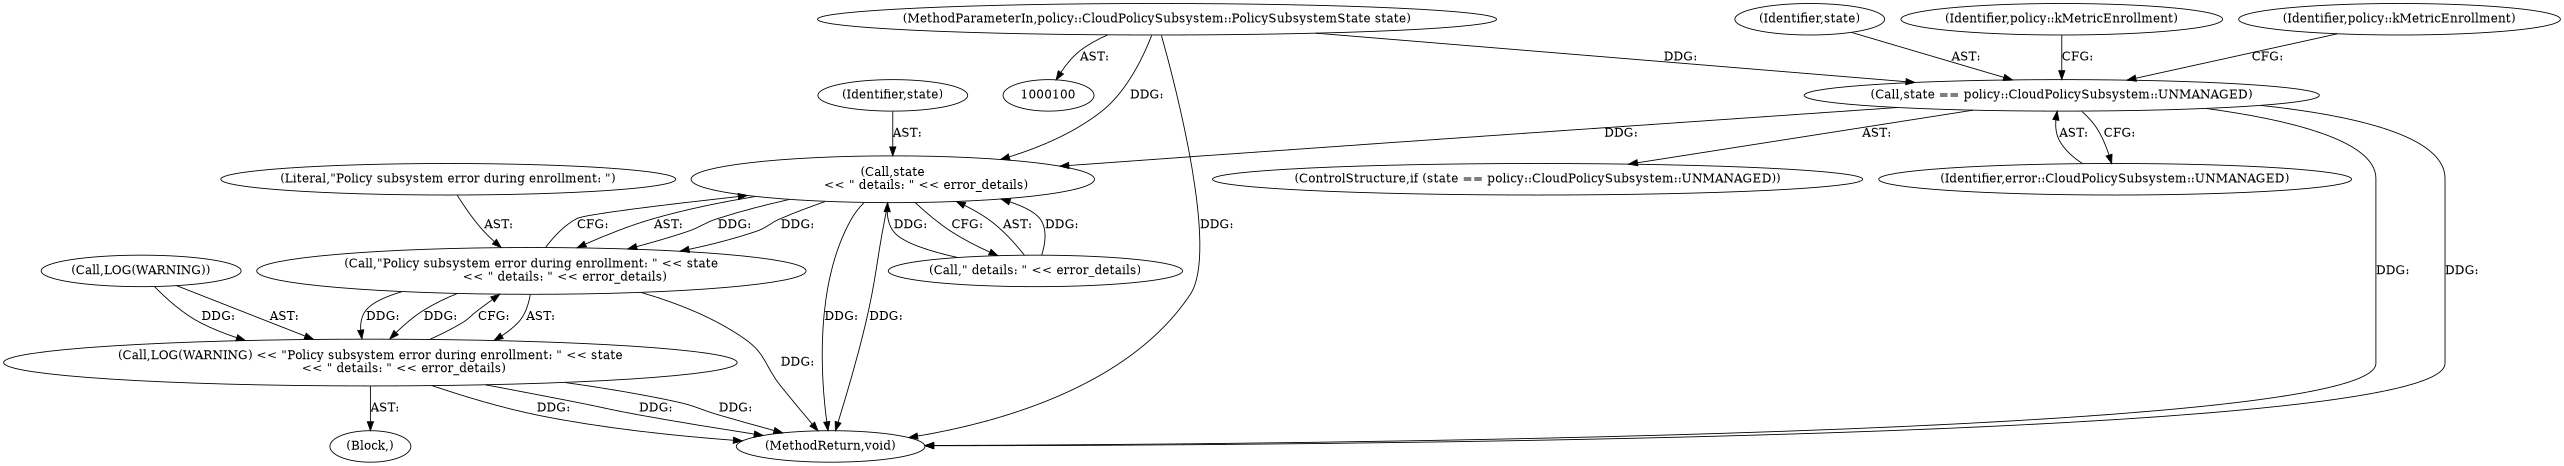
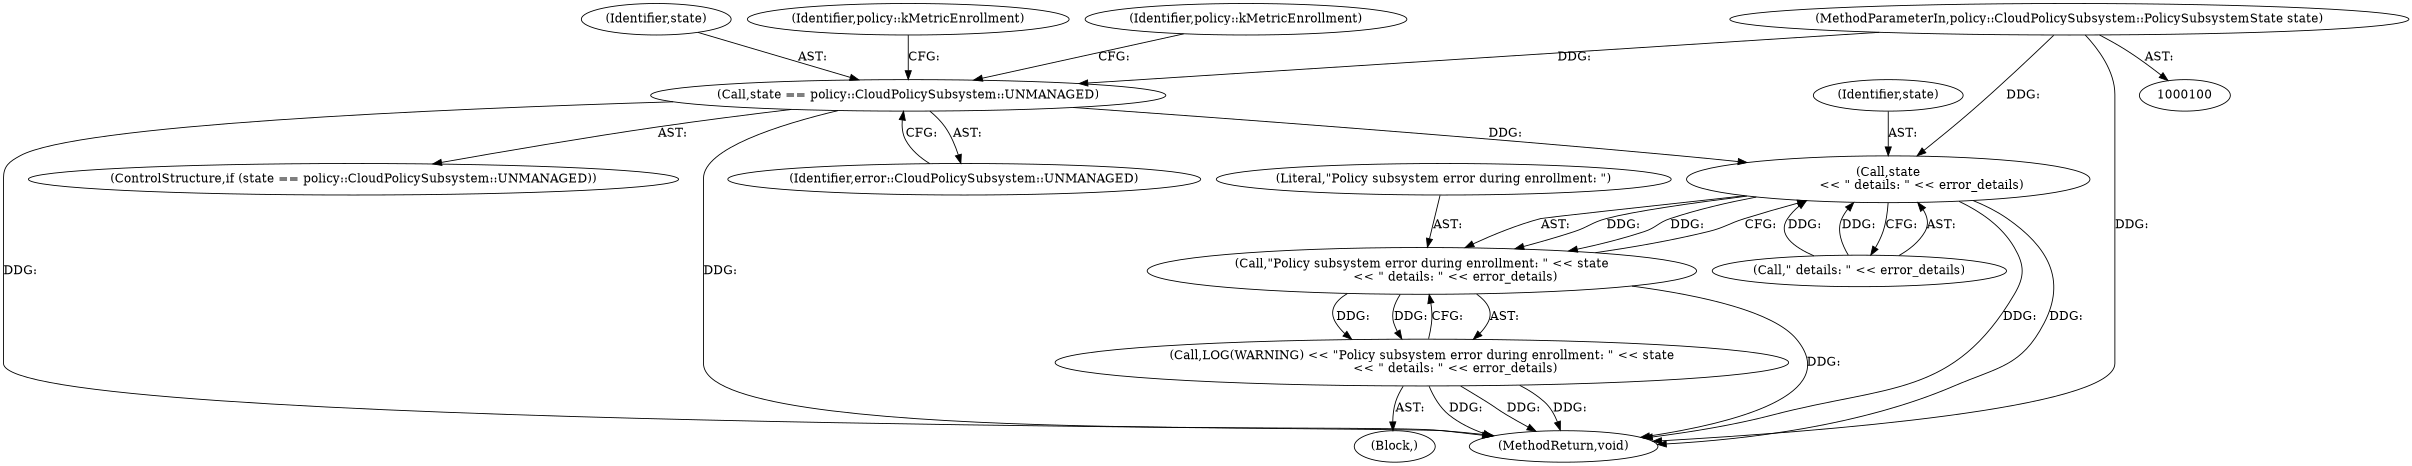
  digraph {
    n1 [label="(Call,state == policy::CloudPolicySubsystem::UNMANAGED)"]
    n2 [label="(Call,state\n                 << \" details: \" << error_details)"]
    n3 [label="(ControlStructure,if (state == policy::CloudPolicySubsystem::UNMANAGED))"]
    n4 [label="(Identifier,error::CloudPolicySubsystem::UNMANAGED)"]
    n5 [label="(MethodReturn,void)"]
    n6 [label="(Call,\"Policy subsystem error during enrollment: \" << state\n                 << \" details: \" << error_details)"]
    n7 [label="(Call,\" details: \" << error_details)"]
    n8 [label="(MethodParameterIn,policy::CloudPolicySubsystem::PolicySubsystemState state)"]
    1000100
    n10 [label="(Call,LOG(WARNING) << \"Policy subsystem error during enrollment: \" << state\n                 << \" details: \" << error_details)"]
    n11 [label="(Block,)"]
    n12 [label="(Identifier,state)"]
-   n13 [label="(Call,LOG(WARNING))"]
    n14 [label="(Identifier,state)"]
    n15 [label="(Identifier,policy::kMetricEnrollment)"]
    n16 [label="(Identifier,policy::kMetricEnrollment)"]
    n17 [label="(Literal,\"Policy subsystem error during enrollment: \")"]
    n1 -> n2 [label="DDG: "]
    n1 -> n3 [label="AST: "]
-   n1 -> n4 [label="CFG: "]
+   n1 -> n4 [label="AST: "]
    n1 -> n5 [label="DDG: "]
    n1 -> n5 [label="DDG: "]
    n2 -> n5 [label="DDG: "]
    n2 -> n5 [label="DDG: "]
    n2 -> n6 [label="AST: "]
    n2 -> n6 [label="DDG: "]
    n2 -> n6 [label="DDG: "]
    n2 -> n7 [label="CFG: "]
-   n4 -> n1 [label="AST: "]
+   n4 -> n1 [label="CFG: "]
    n6 -> n2 [label="CFG: "]
    n6 -> n5 [label="DDG: "]
    n6 -> n10 [label="AST: "]
    n6 -> n10 [label="DDG: "]
    n6 -> n10 [label="DDG: "]
    n7 -> n2 [label="AST: "]
    n7 -> n2 [label="DDG: "]
    n7 -> n2 [label="DDG: "]
    n8 -> n1 [label="DDG: "]
    n8 -> n2 [label="DDG: "]
    n8 -> n5 [label="DDG: "]
    n8 -> 1000100 [label="AST: "]
    n10 -> n5 [label="DDG: "]
    n10 -> n5 [label="DDG: "]
    n10 -> n5 [label="DDG: "]
    n10 -> n6 [label="CFG: "]
    n10 -> n11 [label="AST: "]
    n12 -> n1 [label="AST: "]
-   n13 -> n10 [label="AST: "]
-   n13 -> n10 [label="DDG: "]
    n14 -> n2 [label="AST: "]
    n15 -> n1 [label="CFG: "]
    n16 -> n1 [label="CFG: "]
    n17 -> n6 [label="AST: "]
  }
